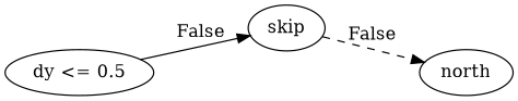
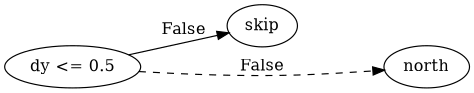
  digraph {
    rankdir=LR
    n1 [label="dy <= 0.5"]
    n2 [label=skip]
    n3 [label=north]
    n1 -> n2 [label=False]
-   n2 -> n3 [label=False style=dashed]
+   n1 -> n3 [label=False style=dashed]
  }
